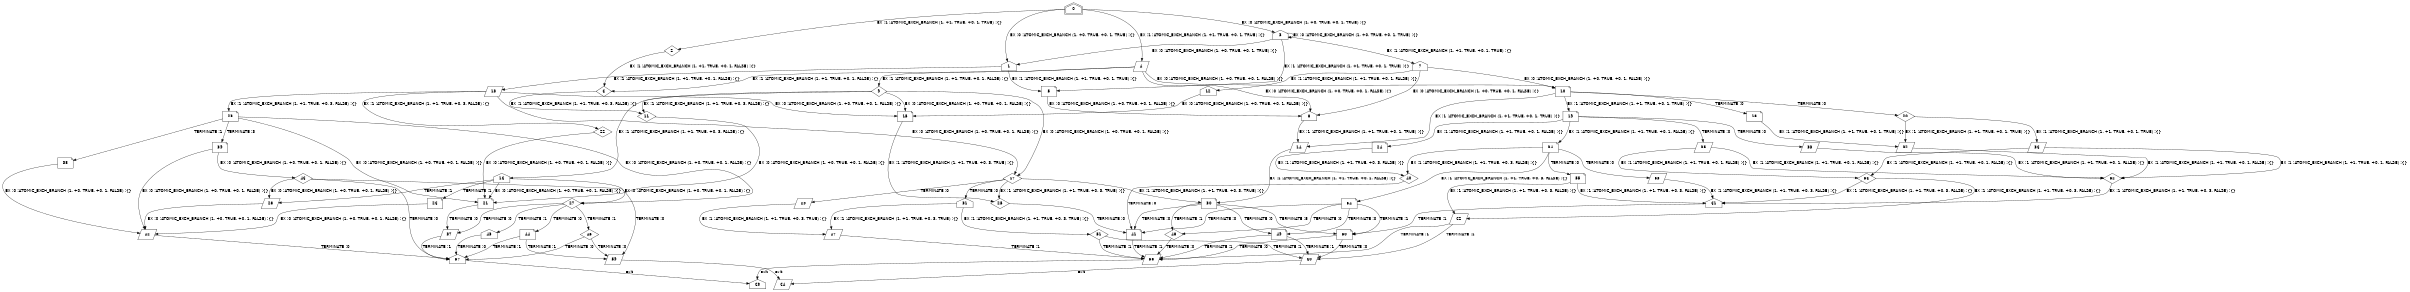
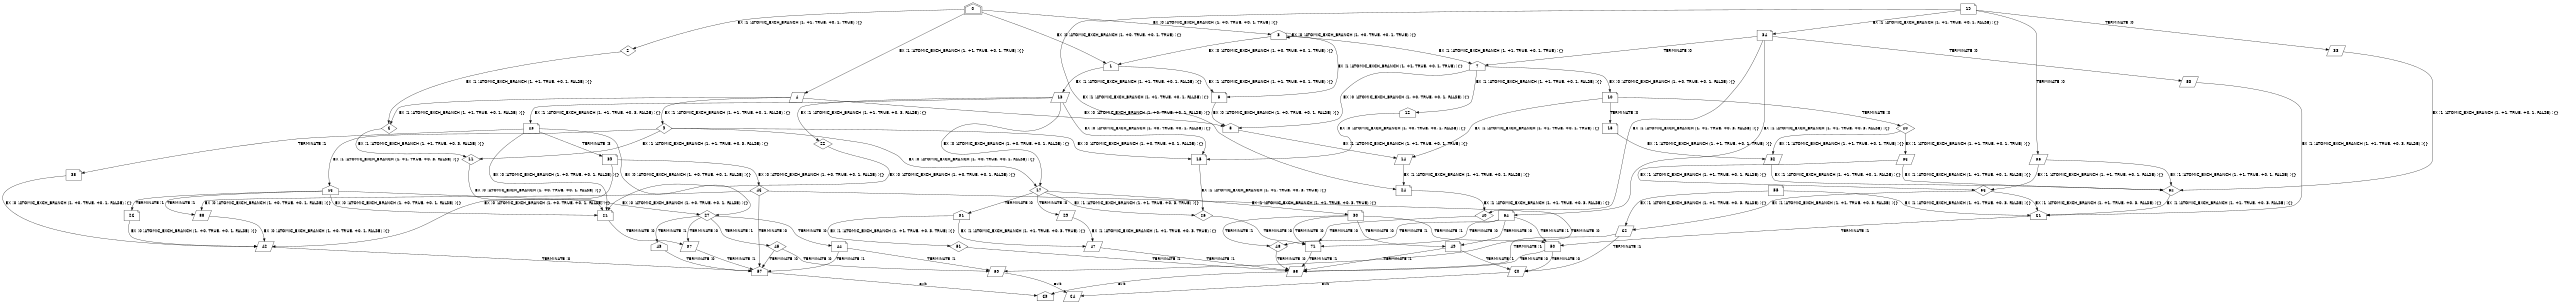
  digraph {
    fontname="DejaVu Sans"
    node [fontname="DejaVu Sans" shape=note]
    edge [fontname="DejaVu Sans"]
    0 [peripheries=2 shape=house]
    1 [shape=house]
    2 [shape=diamond]
    3 [shape=house]
    4 [shape=parallelogram]
    5
    13 [shape=parallelogram]
    6 [shape=diamond]
    7 [shape=house]
    8 [shape=house]
    9 [shape=diamond]
    10
    11 [shape=diamond]
    12 [shape=house]
    14 [shape=parallelogram]
    15
    16 [shape=house]
    17 [shape=diamond]
    18
    19
    20 [shape=diamond]
    21
    22 [shape=diamond]
    23
    24
    25 [shape=diamond]
    26
    27 [shape=diamond]
-   28 [shape=parallelogram]
+   28 [shape=parallelogram label=88]
    29 [shape=parallelogram]
    30
    31 [shape=house]
    32 [shape=parallelogram]
    33 [shape=parallelogram]
    34
    35 [shape=parallelogram]
    36 [shape=parallelogram]
    37 [shape=parallelogram]
    38
    39
    40 [shape=diamond]
-   41
+   41 [label=71]
    42 [shape=parallelogram]
    43 [shape=house]
    44
    45 [shape=diamond]
    47 [shape=parallelogram]
    48 [shape=diamond]
    49
    50
    51 [shape=diamond]
    52 [shape=diamond]
    53 [shape=parallelogram]
    54
    55
    56 [shape=diamond]
    57 [shape=house]
    46 [shape=diamond]
    58 [shape=parallelogram]
    59 [shape=parallelogram]
    60 [shape=parallelogram]
    61 [shape=house]
    62 [shape=parallelogram]
    63 [shape=house]
    64 [shape=parallelogram]
    0 -> 1 [label="EX !0 !ATOMIC_EXCH_BRANCH (1, +0, TRUE, +0, 1, TRUE) !{}"]
    0 -> 2 [label="EX !1 !ATOMIC_EXCH_BRANCH (1, +1, TRUE, +0, 1, TRUE) !{}"]
    0 -> 3 [label="EX !0 !ATOMIC_EXCH_BRANCH (1, +0, TRUE, +0, 1, TRUE) !{}"]
    0 -> 4 [label="EX !1 !ATOMIC_EXCH_BRANCH (1, +1, TRUE, +0, 1, TRUE) !{}"]
    1 -> 5 [label="EX !1 !ATOMIC_EXCH_BRANCH (1, +1, TRUE, +0, 1, TRUE) !{}"]
    1 -> 13 [label="EX !1 !ATOMIC_EXCH_BRANCH (1, +1, TRUE, +0, 1, FALSE) !{}"]
    2 -> 6 [label="EX !1 !ATOMIC_EXCH_BRANCH (1, +1, TRUE, +0, 1, FALSE) !{}"]
    3 -> 1 [label="EX !0 !ATOMIC_EXCH_BRANCH (1, +0, TRUE, +0, 1, TRUE) !{}"]
    3 -> 3 [label="EX !0 !ATOMIC_EXCH_BRANCH (1, +0, TRUE, +0, 1, TRUE) !{}"]
    3 -> 5 [label="EX !1 !ATOMIC_EXCH_BRANCH (1, +1, TRUE, +0, 1, TRUE) !{}"]
    3 -> 7 [label="EX !1 !ATOMIC_EXCH_BRANCH (1, +1, TRUE, +0, 1, TRUE) !{}"]
    4 -> 6 [label="EX !1 !ATOMIC_EXCH_BRANCH (1, +1, TRUE, +0, 1, FALSE) !{}"]
    4 -> 8 [label="EX !0 !ATOMIC_EXCH_BRANCH (1, +0, TRUE, +0, 1, FALSE) !{}"]
    4 -> 9 [label="EX !1 !ATOMIC_EXCH_BRANCH (1, +1, TRUE, +0, 1, FALSE) !{}"]
-   4 -> 10 [label="EX !0 !ATOMIC_EXCH_BRANCH (1, +0, TRUE, +0, 1, FALSE) !{}"]
    5 -> 8 [label="EX !0 !ATOMIC_EXCH_BRANCH (1, +0, TRUE, +0, 1, FALSE) !{}"]
    13 -> 15 [label="EX !0 !ATOMIC_EXCH_BRANCH (1, +0, TRUE, +0, 1, FALSE) !{}"]
    13 -> 17 [label="EX !0 !ATOMIC_EXCH_BRANCH (1, +0, TRUE, +0, 1, FALSE) !{}"]
    13 -> 22 [label="EX !1 !ATOMIC_EXCH_BRANCH (1, +1, TRUE, +0, 3, FALSE) !{}"]
    13 -> 23 [label="EX !1 !ATOMIC_EXCH_BRANCH (1, +1, TRUE, +0, 3, FALSE) !{}"]
    6 -> 11 [label="EX !1 !ATOMIC_EXCH_BRANCH (1, +1, TRUE, +0, 3, FALSE) !{}"]
    7 -> 8 [label="EX !0 !ATOMIC_EXCH_BRANCH (1, +0, TRUE, +0, 1, FALSE) !{}"]
    7 -> 10 [label="EX !0 !ATOMIC_EXCH_BRANCH (1, +0, TRUE, +0, 1, FALSE) !{}"]
    7 -> 12 [label="EX !1 !ATOMIC_EXCH_BRANCH (1, +1, TRUE, +0, 1, FALSE) !{}"]
    8 -> 14 [label="EX !1 !ATOMIC_EXCH_BRANCH (1, +1, TRUE, +0, 1, TRUE) !{}"]
    9 -> 11 [label="EX !1 !ATOMIC_EXCH_BRANCH (1, +1, TRUE, +0, 3, FALSE) !{}"]
    9 -> 15 [label="EX !0 !ATOMIC_EXCH_BRANCH (1, +0, TRUE, +0, 1, FALSE) !{}"]
    9 -> 16 [label="EX !1 !ATOMIC_EXCH_BRANCH (1, +1, TRUE, +0, 3, FALSE) !{}"]
    9 -> 17 [label="EX !0 !ATOMIC_EXCH_BRANCH (1, +0, TRUE, +0, 1, FALSE) !{}"]
    10 -> 14 [label="EX !1 !ATOMIC_EXCH_BRANCH (1, +1, TRUE, +0, 1, TRUE) !{}"]
    10 -> 18 [label="TERMINATE !0"]
-   10 -> 19 [label="EX !1 !ATOMIC_EXCH_BRANCH (1, +1, TRUE, +0, 1, TRUE) !{}"]
    10 -> 20 [label="TERMINATE !0"]
    11 -> 21 [label="EX !0 !ATOMIC_EXCH_BRANCH (1, +0, TRUE, +0, 1, FALSE) !{}"]
    12 -> 15 [label="EX !0 !ATOMIC_EXCH_BRANCH (1, +0, TRUE, +0, 1, FALSE) !{}"]
-   14 -> 30 [label="EX !1 !ATOMIC_EXCH_BRANCH (1, +1, TRUE, +0, 1, FALSE) !{}"]
+   14 -> 24 [label="EX !1 !ATOMIC_EXCH_BRANCH (1, +1, TRUE, +0, 1, FALSE) !{}"]
    15 -> 25 [label="EX !1 !ATOMIC_EXCH_BRANCH (1, +1, TRUE, +0, 3, TRUE) !{}"]
    16 -> 21 [label="EX !0 !ATOMIC_EXCH_BRANCH (1, +0, TRUE, +0, 1, FALSE) !{}"]
    16 -> 26 [label="TERMINATE !1"]
    16 -> 27 [label="EX !0 !ATOMIC_EXCH_BRANCH (1, +0, TRUE, +0, 1, FALSE) !{}"]
    16 -> 28 [label="TERMINATE !1"]
    17 -> 25 [label="EX !1 !ATOMIC_EXCH_BRANCH (1, +1, TRUE, +0, 3, TRUE) !{}"]
    17 -> 29 [label="TERMINATE !0"]
    17 -> 30 [label="EX !1 !ATOMIC_EXCH_BRANCH (1, +1, TRUE, +0, 3, TRUE) !{}"]
    17 -> 31 [label="TERMINATE !0"]
    18 -> 32 [label="EX !1 !ATOMIC_EXCH_BRANCH (1, +1, TRUE, +0, 1, TRUE) !{}"]
    19 -> 24 [label="EX !1 !ATOMIC_EXCH_BRANCH (1, +1, TRUE, +0, 1, FALSE) !{}"]
    19 -> 33 [label="TERMINATE !0"]
    19 -> 34 [label="EX !1 !ATOMIC_EXCH_BRANCH (1, +1, TRUE, +0, 1, FALSE) !{}"]
    19 -> 35 [label="TERMINATE !0"]
    20 -> 32 [label="EX !1 !ATOMIC_EXCH_BRANCH (1, +1, TRUE, +0, 1, TRUE) !{}"]
    20 -> 36 [label="EX !1 !ATOMIC_EXCH_BRANCH (1, +1, TRUE, +0, 1, TRUE) !{}"]
    21 -> 37 [label="TERMINATE !0"]
    22 -> 21 [label="EX !0 !ATOMIC_EXCH_BRANCH (1, +0, TRUE, +0, 1, FALSE) !{}"]
    23 -> 21 [label="EX !0 !ATOMIC_EXCH_BRANCH (1, +0, TRUE, +0, 1, FALSE) !{}"]
    23 -> 27 [label="EX !0 !ATOMIC_EXCH_BRANCH (1, +0, TRUE, +0, 1, FALSE) !{}"]
    23 -> 38 [label="TERMINATE !1"]
    23 -> 39 [label="TERMINATE !3"]
    24 -> 40 [label="EX !1 !ATOMIC_EXCH_BRANCH (1, +1, TRUE, +0, 3, FALSE) !{}"]
    25 -> 41 [label="TERMINATE !0"]
    26 -> 42 [label="EX !0 !ATOMIC_EXCH_BRANCH (1, +0, TRUE, +0, 1, FALSE) !{}"]
    27 -> 37 [label="TERMINATE !0"]
    27 -> 43 [label="TERMINATE !1"]
    27 -> 44 [label="TERMINATE !0"]
    27 -> 45 [label="TERMINATE !1"]
    28 -> 42 [label="EX !0 !ATOMIC_EXCH_BRANCH (1, +0, TRUE, +0, 1, FALSE) !{}"]
    29 -> 47 [label="EX !1 !ATOMIC_EXCH_BRANCH (1, +1, TRUE, +0, 3, TRUE) !{}"]
    30 -> 41 [label="TERMINATE !0"]
    30 -> 48 [label="TERMINATE !1"]
    30 -> 49 [label="TERMINATE !0"]
-   30 -> 50 [label="TERMINATE !5"]
+   30 -> 50 [label="TERMINATE !1"]
    31 -> 47 [label="EX !1 !ATOMIC_EXCH_BRANCH (1, +1, TRUE, +0, 3, TRUE) !{}"]
    31 -> 51 [label="EX !1 !ATOMIC_EXCH_BRANCH (1, +1, TRUE, +0, 3, TRUE) !{}"]
    32 -> 52 [label="EX !1 !ATOMIC_EXCH_BRANCH (1, +1, TRUE, +0, 1, FALSE) !{}"]
    33 -> 52 [label="EX !1 !ATOMIC_EXCH_BRANCH (1, +1, TRUE, +0, 1, FALSE) !{}"]
    34 -> 40 [label="EX !1 !ATOMIC_EXCH_BRANCH (1, +1, TRUE, +0, 3, FALSE) !{}"]
    34 -> 53 [label="TERMINATE !0"]
    34 -> 54 [label="EX !1 !ATOMIC_EXCH_BRANCH (1, +1, TRUE, +0, 3, FALSE) !{}"]
-   34 -> 55 [label="TERMINATE !0"]
+   34 -> 7 [label="TERMINATE !0"]
    35 -> 52 [label="EX !1 !ATOMIC_EXCH_BRANCH (1, +1, TRUE, +0, 1, FALSE) !{}"]
    35 -> 56 [label="EX !1 !ATOMIC_EXCH_BRANCH (1, +1, TRUE, +0, 1, FALSE) !{}"]
    36 -> 52 [label="EX !1 !ATOMIC_EXCH_BRANCH (1, +1, TRUE, +0, 1, FALSE) !{}"]
    36 -> 56 [label="EX !1 !ATOMIC_EXCH_BRANCH (1, +1, TRUE, +0, 1, FALSE) !{}"]
    37 -> 57 [label="TERMINATE !1"]
    38 -> 42 [label="EX !0 !ATOMIC_EXCH_BRANCH (1, +0, TRUE, +0, 1, FALSE) !{}"]
    39 -> 42 [label="EX !0 !ATOMIC_EXCH_BRANCH (1, +0, TRUE, +0, 1, FALSE) !{}"]
    39 -> 46 [label="EX !0 !ATOMIC_EXCH_BRANCH (1, +0, TRUE, +0, 1, FALSE) !{}"]
    40 -> 41 [label="TERMINATE !0"]
    41 -> 58 [label="TERMINATE !1"]
    42 -> 57 [label="TERMINATE !0"]
    43 -> 57 [label="TERMINATE !0"]
    44 -> 57 [label="TERMINATE !1"]
    44 -> 59 [label="TERMINATE !1"]
    45 -> 57 [label="TERMINATE !0"]
    45 -> 59 [label="TERMINATE !0"]
    47 -> 58 [label="TERMINATE !1"]
    48 -> 58 [label="TERMINATE !0"]
    49 -> 58 [label="TERMINATE !1"]
    49 -> 60 [label="TERMINATE !1"]
    50 -> 58 [label="TERMINATE !0"]
    50 -> 60 [label="TERMINATE !0"]
    51 -> 58 [label="TERMINATE !1"]
-   51 -> 60 [label="TERMINATE !1"]
    52 -> 61 [label="EX !1 !ATOMIC_EXCH_BRANCH (1, +1, TRUE, +0, 3, FALSE) !{}"]
    53 -> 61 [label="EX !1 !ATOMIC_EXCH_BRANCH (1, +1, TRUE, +0, 3, FALSE) !{}"]
    54 -> 41 [label="TERMINATE !0"]
-   54 -> 48 [label="TERMINATE !0"]
+   54 -> 48 [label="TERMINATE !1"]
    54 -> 49 [label="TERMINATE !0"]
    54 -> 50 [label="TERMINATE !1"]
    55 -> 61 [label="EX !1 !ATOMIC_EXCH_BRANCH (1, +1, TRUE, +0, 3, FALSE) !{}"]
    55 -> 62 [label="EX !1 !ATOMIC_EXCH_BRANCH (1, +1, TRUE, +0, 3, FALSE) !{}"]
    56 -> 61 [label="EX !1 !ATOMIC_EXCH_BRANCH (1, +1, TRUE, +0, 3, FALSE) !{}"]
    56 -> 62 [label="EX !1 !ATOMIC_EXCH_BRANCH (1, +1, TRUE, +0, 3, FALSE) !{}"]
    57 -> 63 [label=exit]
    46 -> 28 [label="EX !0 !ATOMIC_EXCH_BRANCH (1, +0, TRUE, +0, 1, FALSE) !{}"]
    46 -> 57 [label="TERMINATE !0"]
    46 -> 59 [label="TERMINATE !0"]
    58 -> 63 [label=exit]
    59 -> 64 [label=exit]
    60 -> 64 [label=exit]
    61 -> 50 [label="TERMINATE !1"]
    62 -> 58 [label="TERMINATE !1"]
    62 -> 60 [label="TERMINATE !1"]
  }
